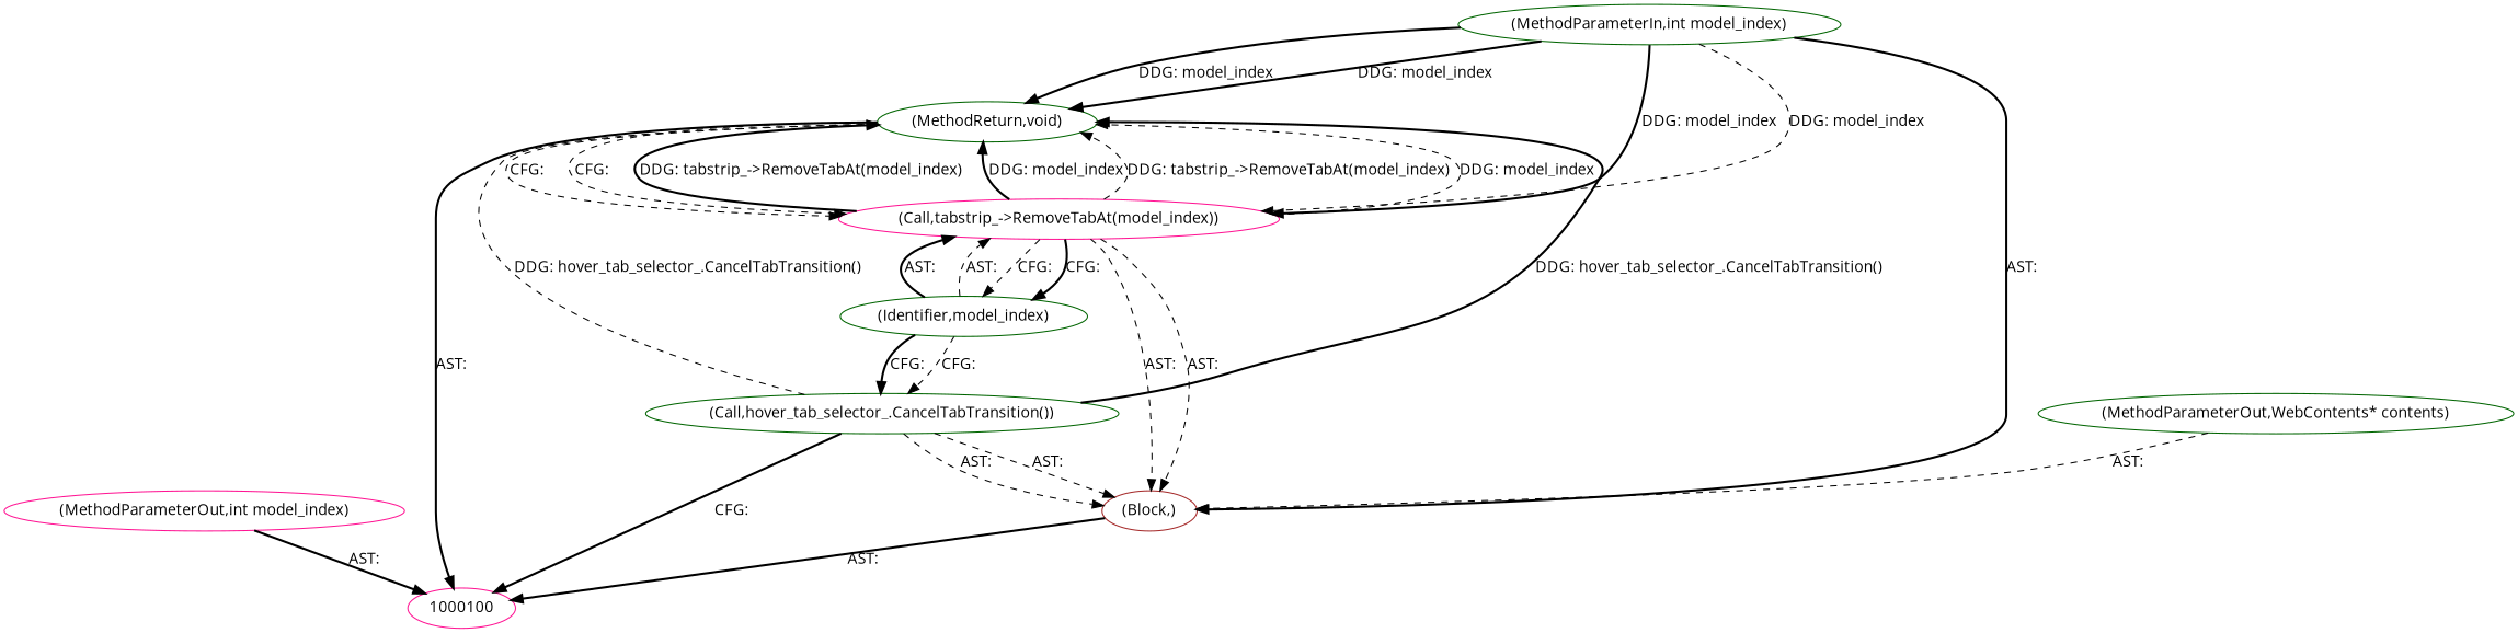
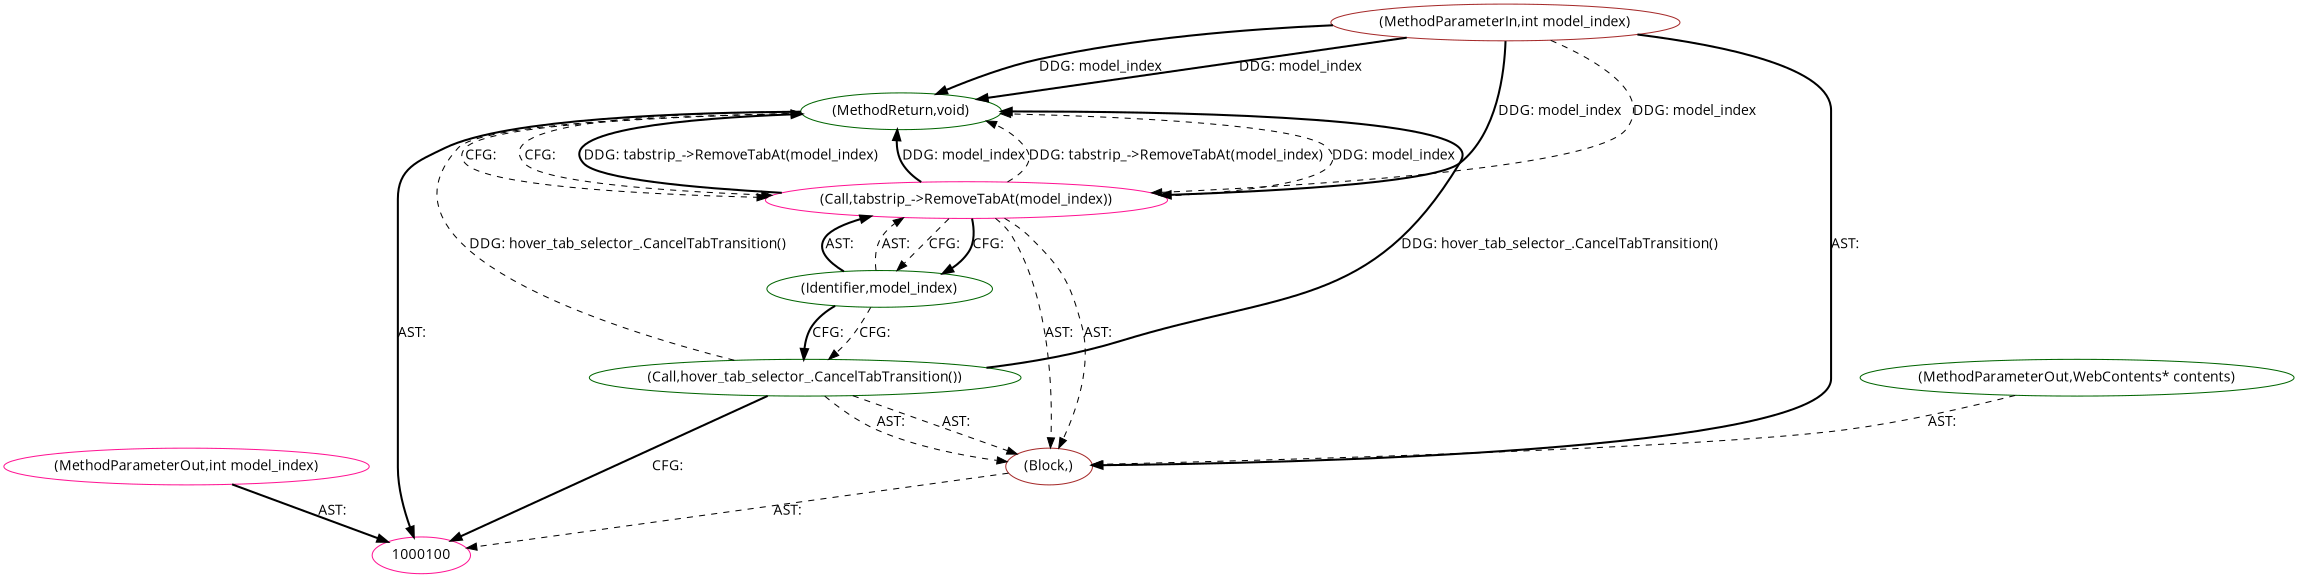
  digraph {
    fontname="Open Sans"
    node [color=darkgreen fontname="Open Sans"]
    edge [fontname="Open Sans" style=dashed]
    n1 [label="(MethodReturn,void)"]
    n2 [color=deeppink label="(Call,tabstrip_->RemoveTabAt(model_index))"]
    1000100 [color=deeppink]
    n4 [color=brown label="(Block,)"]
    n5 [label="(Identifier,model_index)"]
    n6 [label="(MethodParameterOut,WebContents* contents)"]
-   n7 [label="(MethodParameterIn,int model_index)"]
+   n7 [color=brown label="(MethodParameterIn,int model_index)"]
    n8 [color=deeppink label="(MethodParameterOut,int model_index)"]
    n9 [label="(Call,hover_tab_selector_.CancelTabTransition())"]
    n1 -> n2 [label="CFG: "]
    n1 -> n2 [label="CFG: "]
    n1 -> 1000100 [label="AST: " style=bold]
    n2 -> n1 [label="DDG: tabstrip_->RemoveTabAt(model_index)" style=bold]
    n2 -> n1 [label="DDG: model_index" style=bold]
    n2 -> n1 [label="DDG: tabstrip_->RemoveTabAt(model_index)"]
    n2 -> n1 [label="DDG: model_index"]
    n2 -> n4 [label="AST: "]
    n2 -> n4 [label="AST: "]
    n2 -> n5 [label="CFG: "]
    n2 -> n5 [label="CFG: " style=bold]
-   n4 -> 1000100 [label="AST: " style=bold]
+   n4 -> 1000100 [label="AST: "]
    n5 -> n2 [label="AST: " style=bold]
    n5 -> n2 [label="AST: "]
    n5 -> n9 [label="CFG: " style=bold]
    n5 -> n9 [label="CFG: "]
    n6 -> n4 [label="AST: "]
    n7 -> n1 [label="DDG: model_index" style=bold]
    n7 -> n1 [label="DDG: model_index" style=bold]
    n7 -> n2 [label="DDG: model_index" style=bold]
    n7 -> n2 [label="DDG: model_index"]
    n7 -> n4 [label="AST: " style=bold]
    n8 -> 1000100 [label="AST: " style=bold]
    n9 -> n1 [label="DDG: hover_tab_selector_.CancelTabTransition()" style=bold]
    n9 -> n1 [label="DDG: hover_tab_selector_.CancelTabTransition()"]
    n9 -> 1000100 [label="CFG: " style=bold]
    n9 -> n4 [label="AST: "]
    n9 -> n4 [label="AST: "]
  }
